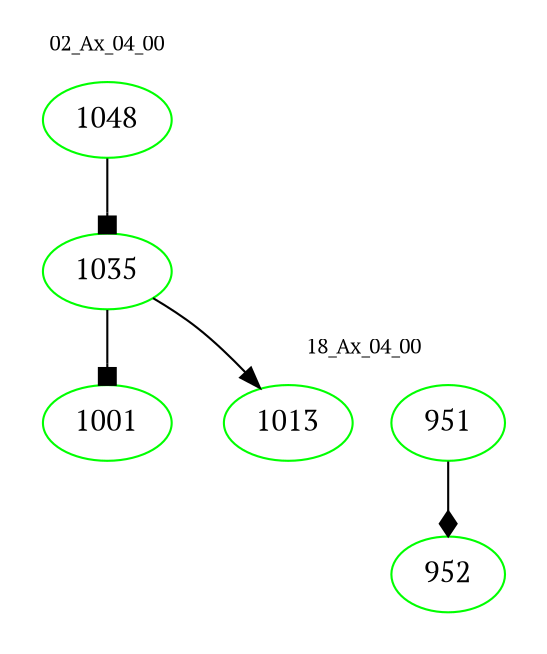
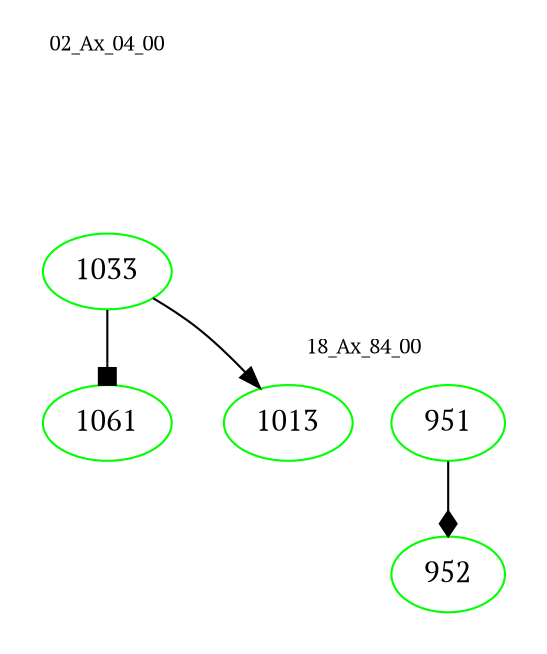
  digraph {
    fontname="PT Serif"
    node [color=green fontname="PT Serif"]
    edge [arrowhead=box color=black fontname="PT Serif"]
    n1 [label=951]
    n2 [label=952]
    n3 [label=1013]
-   n4 [label=1048]
-   n5 [label=1035]
-   n6 [label=1001]
+   n5 [label=1033]
+   n6 [label=1061]
    subgraph cluster_1 {
      color=white
      fontsize=10
-     label="18_Ax_04_00"
+     label="18_Ax_84_00"
      n1
      n2
      n3
    }
    subgraph cluster_2 {
      color=white
      fontsize=10
      label="02_Ax_04_00"
-     n4
      n5
      n6
    }
    n1 -> n2 [arrowhead=diamond]
-   n4 -> n5
    n5 -> n3 [arrowhead=normal]
    n5 -> n6
  }
